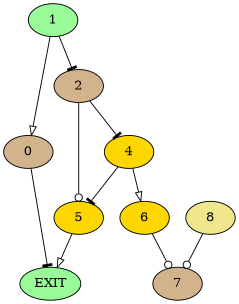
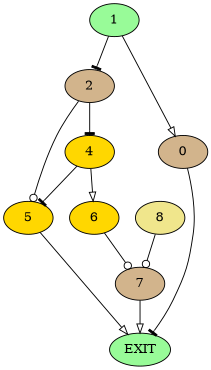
  digraph {
    node [fillcolor=tan style=filled]
    edge [arrowhead=tee]
    1 [fillcolor=palegreen]
    2
    n3 [label=0]
    8 [fillcolor=khaki]
    7
    n6 [fillcolor=palegreen label=EXIT]
    4 [fillcolor=gold]
    5 [fillcolor=gold]
    6 [fillcolor=gold]
    1 -> 2
    1 -> n3 [arrowhead=onormal]
    2 -> 4
    2 -> 5 [arrowhead=odot]
    n3 -> n6
    8 -> 7 [arrowhead=odot]
+   7 -> n6 [arrowhead=onormal]
    4 -> 5
    4 -> 6 [arrowhead=onormal]
    5 -> n6 [arrowhead=onormal]
    6 -> 7 [arrowhead=odot]
  }
